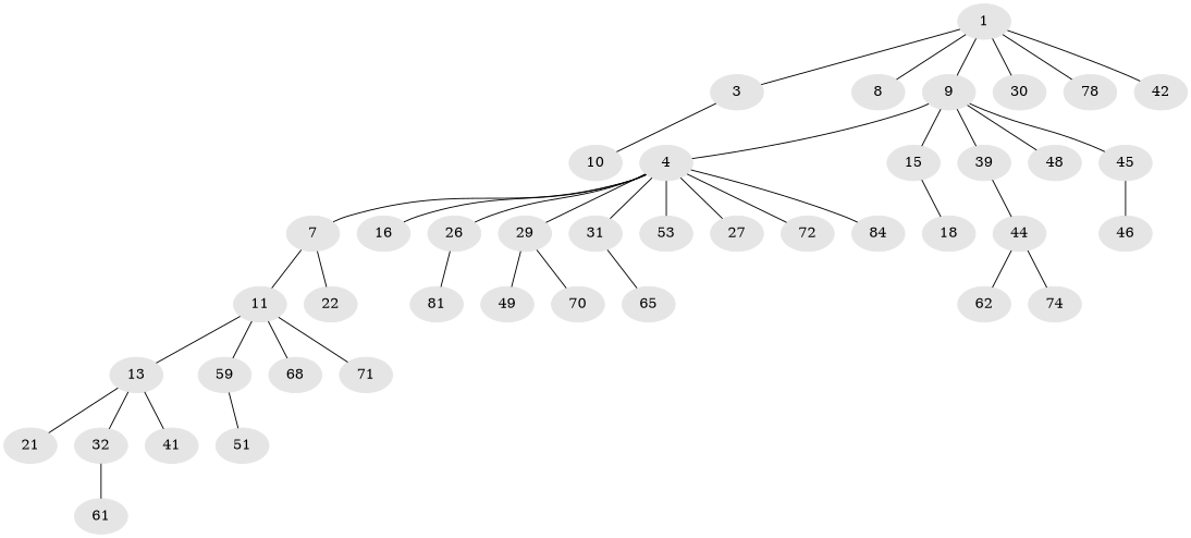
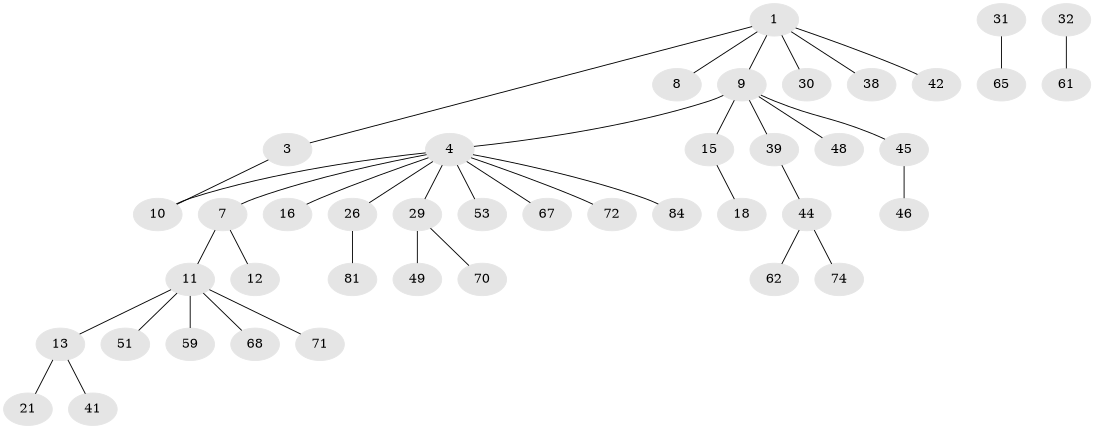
  graph {
    node [color=gray90 style=filled]
    1 [super="+2"]
    3
    8 [super="+57"]
    9
    30 [super="+43"]
-   38 [label=78]
+   38
    42 [super="+47"]
    10
    4 [super="+5+6+19"]
    7 [super="+17+24"]
    16
    26 [super="+33"]
    29
    31
    53
-   67 [label=27]
+   67
    72
    84
    15 [super="+63"]
    39 [super="+40+76+78"]
    48 [super="+56"]
    45
    11 [super="+27+52+14"]
-   22 [super="+34"]
+   22 [super="+34" label=12]
    81
    49
    70 [super="+75"]
    65
    13 [super="+20"]
    51
    59
    68
    71
    18 [super="+36"]
    44 [super="+54"]
    21 [super="+79"]
    32
    41
    61 [super="+73"]
    46
    62
    74 [super="+80"]
    1 -- 3
    1 -- 8
    1 -- 9
    1 -- 30
    1 -- 38
    1 -- 42
    3 -- 10
    9 -- 4
    9 -- 15
    9 -- 39
    9 -- 48
    9 -- 45
    4 -- 7
    4 -- 16
    4 -- 26
    4 -- 29
-   4 -- 31
+   4 -- 10
    4 -- 53
    4 -- 67
    4 -- 72
    4 -- 84
    7 -- 11
    7 -- 22
    26 -- 81
    29 -- 49
    29 -- 70
    31 -- 65
    15 -- 18
    39 -- 44
    45 -- 46
    11 -- 13
-   59 -- 51
+   11 -- 51
    11 -- 59
    11 -- 68
    11 -- 71
    13 -- 21
-   13 -- 32
    13 -- 41
    44 -- 62
    44 -- 74
    32 -- 61
  }
